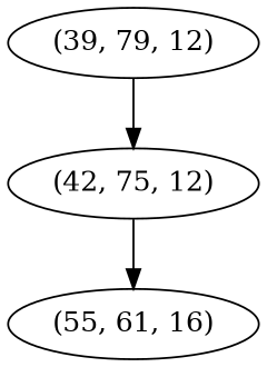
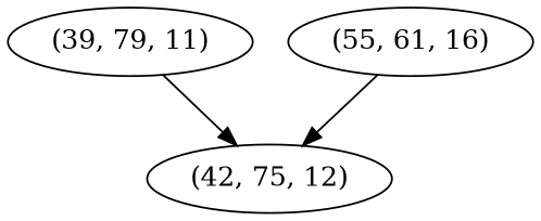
  digraph {
-   "(39, 79, 11)" [label="(39, 79, 12)"]
+   "(39, 79, 11)"
    "(42, 75, 12)"
    "(55, 61, 16)"
    "(39, 79, 11)" -> "(42, 75, 12)"
-   "(42, 75, 12)" -> "(55, 61, 16)"
+   "(55, 61, 16)" -> "(42, 75, 12)"
  }
